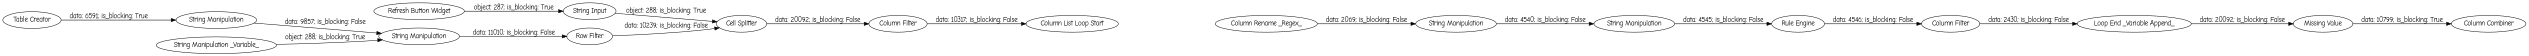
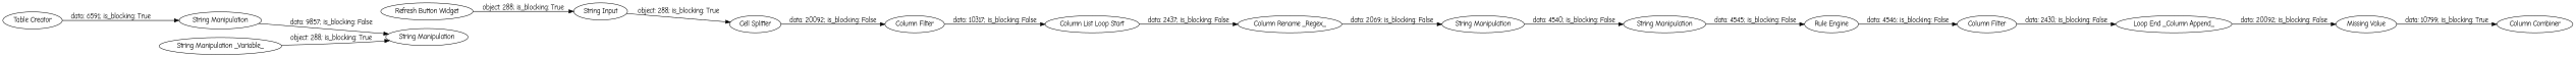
  digraph {
    fontname="Comic Neue"
    rankdir=LR
    node [fontname="Comic Neue"]
    edge [fontname="Comic Neue"]
    n1 [label="String Manipulation"]
    n2 [label="Rule Engine"]
    n3 [label="Column Filter"]
    n4 [label="Table Creator"]
    n5 [label="String Manipulation"]
    n6 [label="String Manipulation"]
-   n7 [label="Loop End _Variable Append_"]
+   n7 [label="Loop End _Column Append_"]
    n8 [label="Missing Value"]
    n9 [label="Column Combiner"]
    n10 [label="Column Filter"]
    n11 [label="Column List Loop Start"]
    n12 [label="Column Rename _Regex_"]
    n13 [label="Refresh Button Widget"]
    n14 [label="String Input"]
    n15 [label="Cell Splitter"]
-   n16 [label="Row Filter"]
    n17 [label="String Manipulation _Variable_"]
    n18 [label="String Manipulation"]
    n1 -> n2 [label="data: 4545; is_blocking: False"]
    n2 -> n3 [label="data: 4546; is_blocking: False"]
    n3 -> n7 [label="data: 2430; is_blocking: False"]
    n4 -> n5 [label="data: 6591; is_blocking: True"]
    n5 -> n6 [label="data: 9857; is_blocking: False"]
-   n6 -> n16 [label="data: 11010; is_blocking: False"]
    n7 -> n8 [label="data: 20092; is_blocking: False"]
    n8 -> n9 [label="data: 10799; is_blocking: True"]
    n10 -> n11 [label="data: 10317; is_blocking: False"]
+   n11 -> n12 [label="data: 2437; is_blocking: False"]
    n12 -> n18 [label="data: 2069; is_blocking: False"]
-   n13 -> n14 [label="object: 287; is_blocking: True"]
+   n13 -> n14 [label="object: 288; is_blocking: True"]
    n14 -> n15 [label="object: 288; is_blocking: True"]
    n15 -> n10 [label="data: 20092; is_blocking: False"]
-   n16 -> n15 [label="data: 10239; is_blocking: False"]
    n17 -> n6 [label="object: 288; is_blocking: True"]
    n18 -> n1 [label="data: 4540; is_blocking: False"]
  }
